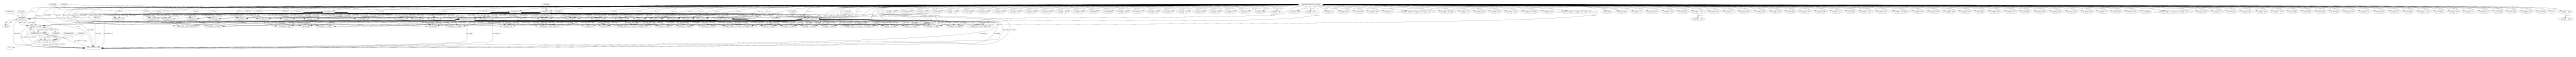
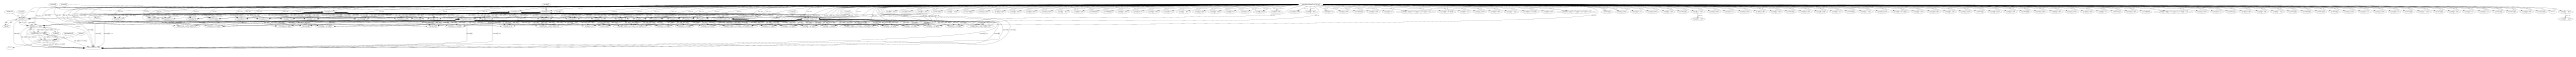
  digraph {
    fontname="Comic Neue"
    node [fontname="Comic Neue"]
    edge [fontname="Comic Neue"]
    n1 [label="(Call,buf[3] << 8 | buf[2])"]
    n2 [label="(Call,(int) (buf[3] << 8 | buf[2]))"]
    n3 [label="(MethodReturn,static int)"]
    n4 [label="(Call,buf[2])"]
    n5 [label="(Call,vB = (int) (buf[3] << 8 | buf[2]))"]
    n6 [label="(Call,buf[3] << 8)"]
    n7 [label="(Literal,8)"]
    n8 [label="(Call,buf[3] << 8)"]
    n9 [label="(Call,buf[2] | (buf[3] << 8))"]
    n10 [label="(Call,buf[3] << 8)"]
    n11 [label="(Call,buf[3] << 8)"]
    n12 [label="(Call,buf[3] << 8)"]
    n13 [label="(Call,buf[3] << 8)"]
    n14 [label="(Call,buf[3] << 24)"]
    n15 [label="(Call,buf[3] << 8)"]
    n16 [label="(Call,buf[3] << 8)"]
    n17 [label="(Call,buf[3] << 8)"]
    n18 [label="(Call,buf[3]<<8)"]
    n19 [label="(Call,buf[3] << 16)"]
    n20 [label="(Call,(int) buf[3])"]
    n21 [label="(Call,buf[3] << 8)"]
    n22 [label="(Call,(llint)buf[3])"]
    n23 [label="(Call,buf[3] << 8)"]
    n24 [label="(Call,(int) buf[3])"]
    n25 [label="(Call,buf[3] << 8)"]
    n26 [label="(Call,buf[3] << 8)"]
    n27 [label="(Call,buf[3] << 8)"]
    n28 [label="(Call,buf[3] << 8)"]
    n29 [label="(Call,buf[3] << 8)"]
    n30 [label="(Call,buf[3] << 8)"]
    n31 [label="(Call,buf[3] << 8)"]
    n32 [label="(Call,buf[3] << 8)"]
    n33 [label="(Literal,8)"]
    n34 [label="(Call,(buf[3] << 8) | buf[2])"]
    n35 [label="(Call,(buf[3]<<8) | buf[2])"]
    n36 [label="(Call,buf[2] << 24)"]
    n37 [label="(Call,(buf[3] << 8) | buf[2])"]
    n38 [label="(Call,(buf[3] << 8) | buf[2])"]
    n39 [label="(Call,(llint)buf[2])"]
    n40 [label="(Call,(buf[3] << 8) | buf[2])"]
    n41 [label="(Call,buf[2] << 16)"]
    n42 [label="(Call,(buf[3] << 8) | buf[2])"]
    n43 [label="(Call,buf[2] | (buf[3] << 8) | (buf[4] << 16) | (buf[5] << 24))"]
    n44 [label="(Call,buf[3] << 8 | buf[2])"]
    n45 [label="(Call,(buf[3] << 8) | buf[2])"]
    n46 [label="(Call,(buf[3] << 8) | buf[2])"]
    n47 [label="(Call,(int) buf[2])"]
    n48 [label="(Call,(buf[3] << 8) | buf[2])"]
    n49 [label="(Call,(int) buf[2])"]
    n50 [label="(Call,(buf[3] << 8) | buf[2])"]
    n51 [label="(Call,buf[2] | (buf[3] << 8) | (buf[4] << 16) | (buf[5] << 24))"]
    n52 [label="(Call,buf[3] << 8 | buf[2])"]
    n53 [label="(Call,(buf[3] << 8) | buf[2])"]
    n54 [label="(Call,(buf[3] << 8) | buf[2])"]
    n55 [label="(Call,buf[2] | (buf[3] << 8) | (buf[4] << 16) | (buf[5] << 24))"]
    n56 [label="(Call,(buf[3] << 8) | buf[2])"]
    n57 [label="(Call,array_size = buf[2] | (buf[3] << 8))"]
    n58 [label="(MethodParameterIn,const ut8 *buf)"]
    n59 [label="(Call,buf[3] << 8)"]
    n60 [label="(Call,buf[3] << 8)"]
    n61 [label="(Call,buf[2] | (buf[3] << 8))"]
    n62 [label="(Call,buf[2] | (buf[3] << 8))"]
    n63 [label="(Call,buf[4] & 0xf0)"]
    n64 [label="(Call,buf[5] & 0xf0)"]
    n65 [label="(Call,buf[4] & 0xf0)"]
    n66 [label="(Call,(int) buf[1])"]
    n67 [label="(Call,buf[0] == 0x25)"]
    n68 [label="(Call,(char) buf[1])"]
    n69 [label="(Call,buf[4] & 0x0f)"]
    n70 [label="(Call,buf[5] & 0x0f)"]
    n71 [label="(Call,buf[1] & 0x0f)"]
    n72 [label="(Call,buf[5] & 0x0f)"]
    n73 [label="(Call,buf[4] & 0xf0)"]
    n74 [label="(Call,buf[0] == 0x1c)"]
    n75 [label="(Call,buf[4] & 0x0f)"]
    n76 [label="(Call,(llint)buf[7])"]
    n77 [label="(Call,(llint)buf[8])"]
    n78 [label="(Call,buf[5] & 0x0f)"]
    n79 [label="(Call,buf[7] << 24)"]
    n80 [label="(Call,buf[1] & 0x0f)"]
    n81 [label="(Call,buf[5] << 8)"]
    n82 [label="(Call,buf[0] == 0x17)"]
    n83 [label="(Call,buf[1] & 0x0f)"]
    n84 [label="(Call,buf[1] & 0xf0)"]
    n85 [label="(Call,buf[5] << 24)"]
    n86 [label="(Call,buf[4] << 8)"]
    n87 [label="(Call,buf[5] & 0x0f)"]
    n88 [label="(Call,buf[4] & 0xf0)"]
    n89 [label="(Call,buf[5] & 0x0f)"]
    n90 [label="(Call,buf[4] & 0x0f)"]
    n91 [label="(Call,buf[5] << 8)"]
    n92 [label="(Call,buf[1] & 0xf0)"]
    n93 [label="(Call,(llint)buf[4])"]
    n94 [label="(Call,buf[4] & 0x0f)"]
    n95 [label="(Call,buf[5] << 8)"]
    n96 [label="(Call,buf[5] | (buf[4] << 8) | (buf[3] << 16) | (buf[2] << 24))"]
    n97 [label="(Call,(buf[5] << 8) | buf[4])"]
    n98 [label="(Call,buf[4] << 16)"]
    n99 [label="(Call,buf[1] & 0x0f)"]
    n100 [label="(Call,buf[4] & 0xf0)"]
    n101 [label="(Call,buf[0] == 0x23)"]
    n102 [label="(Call,(buf[5] << 8) | buf[4])"]
    n103 [label="(Call,buf[4] & 0x0f)"]
    n104 [label="(Call,buf[4] | (buf[5] << 8) | (buf[6] << 16) | (buf[7] << 24))"]
    n105 [label="(Call,buf[0] == 0x19)"]
    n106 [label="(Call,(int) buf[1])"]
    n107 [label="(Call,buf[1] & 0xf0)"]
    n108 [label="(Call,buf[5] << 24)"]
    n109 [label="(Call,buf[4] & 0xf0)"]
    n110 [label="(Call,buf[5] & 0x0f)"]
    n111 [label="(Call,(int) buf[1])"]
    n112 [label="(Call,buf[0] == 0x20)"]
    n113 [label="(Call,buf[4] & 0x0f)"]
    n114 [label="(Call,buf[4] << 16)"]
    n115 [label="(Call,buf[4] & 0xf0)"]
    n116 [label="(Call,buf[4] & 0xf0)"]
    n117 [label="(Call,buf[1] & 0xf0)"]
    n118 [label="(Call,(int) buf[1])"]
    n119 [label="(Call,buf[4] & 0x0f)"]
    n120 [label="(Call,buf[4] & 0xf0)"]
    n121 [label="(Call,buf[6] << 16)"]
    n122 [label="(Call,(int) buf[1])"]
    n123 [label="(Call,buf[0] == 0x22)"]
    n124 [label="(Call,buf[4] & 0x0f)"]
    n125 [label="(Call,(buf[5] << 8) | buf[4])"]
    n126 [label="(Call,buf[1] & 0xf0)"]
    n127 [label="(Call,buf[5] & 0xf0)"]
    n128 [label="(Call,buf[4] & 0x0f)"]
    n129 [label="(Call,buf[1] & 0x0f)"]
    n130 [label="(Call,(int) buf[1])"]
    n131 [label="(Call,buf[5] & 0x0f)"]
    n132 [label="(Call,buf[4] & 0x0f)"]
    n133 [label="(Call,(llint)buf[5])"]
    n134 [label="(Call,buf[4] & 0xf0)"]
    n135 [label="(Call,buf[5] & 0xf0)"]
    n136 [label="(Call,buf[1] & 0x0f)"]
    n137 [label="(Call,buf[4] & 0x0f)"]
    n138 [label="(Call,buf[5] << 8)"]
    n139 [label="(Call,(int) buf[1])"]
    n140 [label="(Call,buf[4] & 0x0f)"]
    n141 [label="(Call,(llint)buf[9])"]
    n142 [label="(Call,buf[4] | (buf[5] << 8) | (buf[6] << 16) | (buf[7] << 24))"]
    n143 [label="(Call,buf[1] & 0xf0)"]
    n144 [label="(Call,buf[4] << 16)"]
    n145 [label="(Call,(int) buf[1])"]
    n146 [label="(Call,buf[4] & 0x0f)"]
    n147 [label="(Call,buf[1] & 0x0f)"]
    n148 [label="(Call,buf[0] == 0x1a)"]
    n149 [label="(Call,(int) buf[1])"]
    n150 [label="(Call,(llint)buf[6])"]
    n151 [label="(Call,(int) buf[0])"]
    n152 [label="(Call,(int) buf[1])"]
    n153 [label="(Call,buf[1] & 0xf0)"]
    n154 [label="(Call,buf[7] << 24)"]
    n155 [label="(Call,buf[1] & 0xf0)"]
    n156 [label="(Call,buf[5] << 8)"]
    n157 [label="(Call,(int) buf[1])"]
    n158 [label="(Call,buf[0] == 0x00)"]
    n159 [label="(Call,(int) buf[1])"]
    n160 [label="(Call,buf[1] & 0x0f)"]
    n161 [label="(Call,buf[6] << 16)"]
    n162 [label="(Call,buf[5] << 24)"]
    n163 [label="(Call,(int) buf[1])"]
    n164 [label="(Call,(int) buf[1])"]
    n165 [label="(Call,buf[5] & 0xf0)"]
    n166 [label="(Call,(int) buf[1])"]
    1000122
    n168 [label="(Literal,8)"]
    n169 [label="(Literal,8)"]
    n170 [label="(Call,array_size = buf[2] | (buf[3] << 8))"]
    n171 [label="(Call,elem_width = buf[2] | (buf[3] << 8))"]
    n172 [label="(Call,buf[0] == 0x24)"]
    n173 [label="(Call,buf[0] == 0x1f)"]
    n174 [label="(Block,)"]
    n175 [label="(Call,buf[3])"]
    n176 [label="(Call,buf[2])"]
    n177 [label="(Call,buf[3])"]
    n178 [label="(Identifier,strasm)"]
    n179 [label="(Literal,vB)"]
    n180 [label="(Identifier,buf)"]
    n181 [label="(Call,buf[2])"]
    n182 [label="(Call,buf[3])"]
    n183 [label="(Call,buf[3])"]
    n184 [label="(Call,buf[2])"]
    n1 -> n2 [label="AST: "]
    n1 -> n2 [label="DDG: buf[3] << 8"]
    n1 -> n2 [label="DDG: buf[2]"]
    n1 -> n3 [label="DDG: buf[2]"]
    n1 -> n3 [label="DDG: buf[3] << 8"]
    n1 -> n4 [label="CFG: "]
    n2 -> n1 [label="CFG: "]
    n2 -> n3 [label="DDG: buf[3] << 8 | buf[2]"]
    n2 -> n5 [label="AST: "]
    n2 -> n5 [label="DDG: buf[3] << 8 | buf[2]"]
    n4 -> n1 [label="AST: "]
    n5 -> n2 [label="CFG: "]
    n5 -> n3 [label="DDG: (int) (buf[3] << 8 | buf[2])"]
    n5 -> n3 [label="DDG: vB"]
    n5 -> n174 [label="AST: "]
    n6 -> n1 [label="AST: "]
    n6 -> n1 [label="DDG: buf[3]"]
    n6 -> n1 [label="DDG: 8"]
    n6 -> n3 [label="DDG: buf[3]"]
    n6 -> n7 [label="CFG: "]
    n7 -> n6 [label="AST: "]
    n8 -> n3 [label="DDG: buf[3]"]
    n8 -> n6 [label="DDG: buf[3]"]
    n8 -> n9 [label="AST: "]
    n8 -> n9 [label="DDG: buf[3]"]
    n8 -> n9 [label="DDG: 8"]
    n8 -> n10 [label="DDG: buf[3]"]
    n8 -> n11 [label="DDG: buf[3]"]
    n8 -> n12 [label="DDG: buf[3]"]
    n8 -> n13 [label="DDG: buf[3]"]
    n8 -> n14 [label="DDG: buf[3]"]
    n8 -> n15 [label="DDG: buf[3]"]
    n8 -> n16 [label="DDG: buf[3]"]
    n8 -> n17 [label="DDG: buf[3]"]
    n8 -> n18 [label="DDG: buf[3]"]
    n8 -> n19 [label="DDG: buf[3]"]
    n8 -> n20 [label="DDG: buf[3]"]
    n8 -> n21 [label="DDG: buf[3]"]
    n8 -> n22 [label="DDG: buf[3]"]
    n8 -> n23 [label="DDG: buf[3]"]
    n8 -> n24 [label="DDG: buf[3]"]
    n8 -> n25 [label="DDG: buf[3]"]
    n8 -> n26 [label="DDG: buf[3]"]
    n8 -> n27 [label="DDG: buf[3]"]
    n8 -> n28 [label="DDG: buf[3]"]
    n8 -> n29 [label="DDG: buf[3]"]
    n8 -> n30 [label="DDG: buf[3]"]
    n8 -> n31 [label="DDG: buf[3]"]
    n8 -> n32 [label="DDG: buf[3]"]
    n8 -> n33 [label="CFG: "]
    n9 -> n1 [label="DDG: buf[2]"]
    n9 -> n3 [label="DDG: buf[2]"]
    n9 -> n3 [label="DDG: buf[3] << 8"]
    n9 -> n8 [label="CFG: "]
    n9 -> n34 [label="DDG: buf[2]"]
    n9 -> n35 [label="DDG: buf[2]"]
    n9 -> n36 [label="DDG: buf[2]"]
    n9 -> n37 [label="DDG: buf[2]"]
    n9 -> n38 [label="DDG: buf[2]"]
    n9 -> n39 [label="DDG: buf[2]"]
    n9 -> n40 [label="DDG: buf[2]"]
    n9 -> n41 [label="DDG: buf[2]"]
    n9 -> n42 [label="DDG: buf[2]"]
    n9 -> n43 [label="DDG: buf[2]"]
    n9 -> n44 [label="DDG: buf[2]"]
    n9 -> n45 [label="DDG: buf[2]"]
    n9 -> n46 [label="DDG: buf[2]"]
    n9 -> n47 [label="DDG: buf[2]"]
    n9 -> n48 [label="DDG: buf[2]"]
    n9 -> n49 [label="DDG: buf[2]"]
    n9 -> n50 [label="DDG: buf[2]"]
    n9 -> n51 [label="DDG: buf[2]"]
    n9 -> n52 [label="DDG: buf[2]"]
    n9 -> n53 [label="DDG: buf[2]"]
    n9 -> n54 [label="DDG: buf[2]"]
    n9 -> n55 [label="DDG: buf[2]"]
    n9 -> n56 [label="DDG: buf[2]"]
    n9 -> n57 [label="AST: "]
    n9 -> n57 [label="DDG: buf[2]"]
    n9 -> n57 [label="DDG: buf[3] << 8"]
    n33 -> n8 [label="AST: "]
    n57 -> n9 [label="CFG: "]
    n58 -> n1 [label="DDG: buf"]
    n58 -> n3 [label="DDG: buf"]
    n58 -> n6 [label="DDG: buf"]
    n58 -> n8 [label="DDG: buf"]
    n58 -> n9 [label="DDG: buf"]
    n58 -> n10 [label="DDG: buf"]
    n58 -> n11 [label="DDG: buf"]
    n58 -> n12 [label="DDG: buf"]
    n58 -> n13 [label="DDG: buf"]
    n58 -> n14 [label="DDG: buf"]
    n58 -> n15 [label="DDG: buf"]
    n58 -> n16 [label="DDG: buf"]
    n58 -> n17 [label="DDG: buf"]
    n58 -> n18 [label="DDG: buf"]
    n58 -> n20 [label="DDG: buf"]
    n58 -> n21 [label="DDG: buf"]
    n58 -> n22 [label="DDG: buf"]
    n58 -> n23 [label="DDG: buf"]
    n58 -> n24 [label="DDG: buf"]
    n58 -> n25 [label="DDG: buf"]
    n58 -> n26 [label="DDG: buf"]
    n58 -> n27 [label="DDG: buf"]
    n58 -> n28 [label="DDG: buf"]
    n58 -> n29 [label="DDG: buf"]
    n58 -> n30 [label="DDG: buf"]
    n58 -> n31 [label="DDG: buf"]
    n58 -> n32 [label="DDG: buf"]
    n58 -> n34 [label="DDG: buf"]
    n58 -> n35 [label="DDG: buf"]
+   n58 -> n36 [label="DDG: buf"]
    n58 -> n37 [label="DDG: buf"]
    n58 -> n38 [label="DDG: buf"]
    n58 -> n39 [label="DDG: buf"]
    n58 -> n40 [label="DDG: buf"]
    n58 -> n41 [label="DDG: buf"]
    n58 -> n42 [label="DDG: buf"]
    n58 -> n43 [label="DDG: buf"]
    n58 -> n44 [label="DDG: buf"]
    n58 -> n45 [label="DDG: buf"]
    n58 -> n46 [label="DDG: buf"]
    n58 -> n47 [label="DDG: buf"]
    n58 -> n48 [label="DDG: buf"]
    n58 -> n49 [label="DDG: buf"]
    n58 -> n50 [label="DDG: buf"]
    n58 -> n51 [label="DDG: buf"]
    n58 -> n52 [label="DDG: buf"]
    n58 -> n53 [label="DDG: buf"]
    n58 -> n54 [label="DDG: buf"]
    n58 -> n55 [label="DDG: buf"]
    n58 -> n56 [label="DDG: buf"]
    n58 -> n59 [label="DDG: buf"]
    n58 -> n60 [label="DDG: buf"]
    n58 -> n61 [label="DDG: buf"]
    n58 -> n62 [label="DDG: buf"]
    n58 -> n63 [label="DDG: buf"]
    n58 -> n64 [label="DDG: buf"]
    n58 -> n65 [label="DDG: buf"]
    n58 -> n66 [label="DDG: buf"]
    n58 -> n67 [label="DDG: buf"]
    n58 -> n68 [label="DDG: buf"]
    n58 -> n69 [label="DDG: buf"]
    n58 -> n70 [label="DDG: buf"]
    n58 -> n71 [label="DDG: buf"]
    n58 -> n72 [label="DDG: buf"]
    n58 -> n73 [label="DDG: buf"]
    n58 -> n74 [label="DDG: buf"]
    n58 -> n75 [label="DDG: buf"]
    n58 -> n76 [label="DDG: buf"]
    n58 -> n77 [label="DDG: buf"]
    n58 -> n78 [label="DDG: buf"]
    n58 -> n79 [label="DDG: buf"]
    n58 -> n80 [label="DDG: buf"]
    n58 -> n81 [label="DDG: buf"]
    n58 -> n82 [label="DDG: buf"]
    n58 -> n83 [label="DDG: buf"]
    n58 -> n84 [label="DDG: buf"]
    n58 -> n85 [label="DDG: buf"]
    n58 -> n86 [label="DDG: buf"]
    n58 -> n87 [label="DDG: buf"]
    n58 -> n88 [label="DDG: buf"]
    n58 -> n89 [label="DDG: buf"]
    n58 -> n90 [label="DDG: buf"]
    n58 -> n91 [label="DDG: buf"]
    n58 -> n92 [label="DDG: buf"]
    n58 -> n93 [label="DDG: buf"]
    n58 -> n94 [label="DDG: buf"]
    n58 -> n95 [label="DDG: buf"]
    n58 -> n96 [label="DDG: buf"]
    n58 -> n97 [label="DDG: buf"]
    n58 -> n98 [label="DDG: buf"]
    n58 -> n99 [label="DDG: buf"]
    n58 -> n100 [label="DDG: buf"]
    n58 -> n101 [label="DDG: buf"]
    n58 -> n102 [label="DDG: buf"]
    n58 -> n103 [label="DDG: buf"]
    n58 -> n104 [label="DDG: buf"]
    n58 -> n105 [label="DDG: buf"]
    n58 -> n106 [label="DDG: buf"]
    n58 -> n107 [label="DDG: buf"]
    n58 -> n108 [label="DDG: buf"]
    n58 -> n109 [label="DDG: buf"]
    n58 -> n110 [label="DDG: buf"]
    n58 -> n111 [label="DDG: buf"]
    n58 -> n112 [label="DDG: buf"]
    n58 -> n113 [label="DDG: buf"]
    n58 -> n114 [label="DDG: buf"]
    n58 -> n115 [label="DDG: buf"]
    n58 -> n116 [label="DDG: buf"]
    n58 -> n117 [label="DDG: buf"]
    n58 -> n118 [label="DDG: buf"]
    n58 -> n119 [label="DDG: buf"]
    n58 -> n120 [label="DDG: buf"]
    n58 -> n121 [label="DDG: buf"]
    n58 -> n122 [label="DDG: buf"]
    n58 -> n123 [label="DDG: buf"]
    n58 -> n124 [label="DDG: buf"]
    n58 -> n125 [label="DDG: buf"]
    n58 -> n126 [label="DDG: buf"]
    n58 -> n127 [label="DDG: buf"]
    n58 -> n128 [label="DDG: buf"]
    n58 -> n129 [label="DDG: buf"]
    n58 -> n130 [label="DDG: buf"]
    n58 -> n131 [label="DDG: buf"]
    n58 -> n132 [label="DDG: buf"]
    n58 -> n133 [label="DDG: buf"]
    n58 -> n134 [label="DDG: buf"]
    n58 -> n135 [label="DDG: buf"]
    n58 -> n136 [label="DDG: buf"]
    n58 -> n137 [label="DDG: buf"]
    n58 -> n138 [label="DDG: buf"]
    n58 -> n139 [label="DDG: buf"]
    n58 -> n140 [label="DDG: buf"]
    n58 -> n141 [label="DDG: buf"]
    n58 -> n142 [label="DDG: buf"]
    n58 -> n143 [label="DDG: buf"]
    n58 -> n144 [label="DDG: buf"]
    n58 -> n145 [label="DDG: buf"]
    n58 -> n146 [label="DDG: buf"]
    n58 -> n147 [label="DDG: buf"]
    n58 -> n148 [label="DDG: buf"]
    n58 -> n149 [label="DDG: buf"]
    n58 -> n150 [label="DDG: buf"]
    n58 -> n151 [label="DDG: buf"]
    n58 -> n152 [label="DDG: buf"]
    n58 -> n153 [label="DDG: buf"]
    n58 -> n154 [label="DDG: buf"]
    n58 -> n155 [label="DDG: buf"]
    n58 -> n156 [label="DDG: buf"]
    n58 -> n157 [label="DDG: buf"]
    n58 -> n158 [label="DDG: buf"]
    n58 -> n159 [label="DDG: buf"]
    n58 -> n160 [label="DDG: buf"]
    n58 -> n161 [label="DDG: buf"]
    n58 -> n162 [label="DDG: buf"]
    n58 -> n163 [label="DDG: buf"]
    n58 -> n164 [label="DDG: buf"]
    n58 -> n165 [label="DDG: buf"]
    n58 -> n166 [label="DDG: buf"]
    n58 -> 1000122 [label="AST: "]
    n59 -> n3 [label="DDG: buf[3]"]
    n59 -> n6 [label="DDG: buf[3]"]
    n59 -> n10 [label="DDG: buf[3]"]
    n59 -> n11 [label="DDG: buf[3]"]
    n59 -> n12 [label="DDG: buf[3]"]
    n59 -> n13 [label="DDG: buf[3]"]
    n59 -> n14 [label="DDG: buf[3]"]
    n59 -> n15 [label="DDG: buf[3]"]
    n59 -> n16 [label="DDG: buf[3]"]
    n59 -> n17 [label="DDG: buf[3]"]
    n59 -> n18 [label="DDG: buf[3]"]
    n59 -> n19 [label="DDG: buf[3]"]
    n59 -> n20 [label="DDG: buf[3]"]
    n59 -> n21 [label="DDG: buf[3]"]
    n59 -> n22 [label="DDG: buf[3]"]
    n59 -> n23 [label="DDG: buf[3]"]
    n59 -> n24 [label="DDG: buf[3]"]
    n59 -> n25 [label="DDG: buf[3]"]
    n59 -> n26 [label="DDG: buf[3]"]
    n59 -> n27 [label="DDG: buf[3]"]
    n59 -> n28 [label="DDG: buf[3]"]
    n59 -> n29 [label="DDG: buf[3]"]
    n59 -> n30 [label="DDG: buf[3]"]
    n59 -> n31 [label="DDG: buf[3]"]
    n59 -> n32 [label="DDG: buf[3]"]
    n59 -> n62 [label="AST: "]
    n59 -> n62 [label="DDG: buf[3]"]
    n59 -> n62 [label="DDG: 8"]
    n59 -> n168 [label="CFG: "]
    n60 -> n3 [label="DDG: buf[3]"]
    n60 -> n6 [label="DDG: buf[3]"]
    n60 -> n10 [label="DDG: buf[3]"]
    n60 -> n11 [label="DDG: buf[3]"]
    n60 -> n12 [label="DDG: buf[3]"]
    n60 -> n13 [label="DDG: buf[3]"]
    n60 -> n14 [label="DDG: buf[3]"]
    n60 -> n15 [label="DDG: buf[3]"]
    n60 -> n16 [label="DDG: buf[3]"]
    n60 -> n17 [label="DDG: buf[3]"]
    n60 -> n18 [label="DDG: buf[3]"]
    n60 -> n19 [label="DDG: buf[3]"]
    n60 -> n20 [label="DDG: buf[3]"]
    n60 -> n21 [label="DDG: buf[3]"]
    n60 -> n22 [label="DDG: buf[3]"]
    n60 -> n23 [label="DDG: buf[3]"]
    n60 -> n24 [label="DDG: buf[3]"]
    n60 -> n25 [label="DDG: buf[3]"]
    n60 -> n26 [label="DDG: buf[3]"]
    n60 -> n27 [label="DDG: buf[3]"]
    n60 -> n28 [label="DDG: buf[3]"]
    n60 -> n29 [label="DDG: buf[3]"]
    n60 -> n30 [label="DDG: buf[3]"]
    n60 -> n31 [label="DDG: buf[3]"]
    n60 -> n32 [label="DDG: buf[3]"]
    n60 -> n61 [label="AST: "]
    n60 -> n61 [label="DDG: buf[3]"]
    n60 -> n61 [label="DDG: 8"]
    n60 -> n169 [label="CFG: "]
    n61 -> n1 [label="DDG: buf[2]"]
    n61 -> n3 [label="DDG: buf[2]"]
    n61 -> n3 [label="DDG: buf[3] << 8"]
    n61 -> n34 [label="DDG: buf[2]"]
    n61 -> n35 [label="DDG: buf[2]"]
    n61 -> n36 [label="DDG: buf[2]"]
    n61 -> n37 [label="DDG: buf[2]"]
    n61 -> n38 [label="DDG: buf[2]"]
    n61 -> n39 [label="DDG: buf[2]"]
    n61 -> n40 [label="DDG: buf[2]"]
    n61 -> n41 [label="DDG: buf[2]"]
    n61 -> n42 [label="DDG: buf[2]"]
    n61 -> n43 [label="DDG: buf[2]"]
    n61 -> n44 [label="DDG: buf[2]"]
    n61 -> n45 [label="DDG: buf[2]"]
    n61 -> n46 [label="DDG: buf[2]"]
    n61 -> n47 [label="DDG: buf[2]"]
    n61 -> n48 [label="DDG: buf[2]"]
    n61 -> n49 [label="DDG: buf[2]"]
    n61 -> n50 [label="DDG: buf[2]"]
    n61 -> n51 [label="DDG: buf[2]"]
    n61 -> n52 [label="DDG: buf[2]"]
    n61 -> n53 [label="DDG: buf[2]"]
    n61 -> n54 [label="DDG: buf[2]"]
    n61 -> n55 [label="DDG: buf[2]"]
    n61 -> n56 [label="DDG: buf[2]"]
    n61 -> n60 [label="CFG: "]
    n61 -> n170 [label="AST: "]
    n61 -> n170 [label="DDG: buf[2]"]
    n61 -> n170 [label="DDG: buf[3] << 8"]
    n62 -> n1 [label="DDG: buf[2]"]
    n62 -> n3 [label="DDG: buf[3] << 8"]
    n62 -> n3 [label="DDG: buf[2]"]
    n62 -> n34 [label="DDG: buf[2]"]
    n62 -> n35 [label="DDG: buf[2]"]
    n62 -> n36 [label="DDG: buf[2]"]
    n62 -> n37 [label="DDG: buf[2]"]
    n62 -> n38 [label="DDG: buf[2]"]
    n62 -> n39 [label="DDG: buf[2]"]
    n62 -> n40 [label="DDG: buf[2]"]
    n62 -> n41 [label="DDG: buf[2]"]
    n62 -> n42 [label="DDG: buf[2]"]
    n62 -> n43 [label="DDG: buf[2]"]
    n62 -> n44 [label="DDG: buf[2]"]
    n62 -> n45 [label="DDG: buf[2]"]
    n62 -> n46 [label="DDG: buf[2]"]
    n62 -> n47 [label="DDG: buf[2]"]
    n62 -> n48 [label="DDG: buf[2]"]
    n62 -> n49 [label="DDG: buf[2]"]
    n62 -> n50 [label="DDG: buf[2]"]
    n62 -> n51 [label="DDG: buf[2]"]
    n62 -> n52 [label="DDG: buf[2]"]
    n62 -> n53 [label="DDG: buf[2]"]
    n62 -> n54 [label="DDG: buf[2]"]
    n62 -> n55 [label="DDG: buf[2]"]
    n62 -> n56 [label="DDG: buf[2]"]
    n62 -> n59 [label="CFG: "]
    n62 -> n171 [label="AST: "]
    n62 -> n171 [label="DDG: buf[2]"]
    n62 -> n171 [label="DDG: buf[3] << 8"]
    n105 -> n173 [label="DDG: buf"]
    n112 -> n172 [label="DDG: buf"]
    n168 -> n59 [label="AST: "]
    n169 -> n60 [label="AST: "]
    n170 -> n61 [label="CFG: "]
    n171 -> n62 [label="CFG: "]
    n175 -> n60 [label="AST: "]
    n176 -> n62 [label="AST: "]
    n177 -> n59 [label="AST: "]
    n178 -> n5 [label="DDG: 8"]
    n179 -> n5 [label="AST: "]
    n180 -> n6 [label="CFG: "]
    n181 -> n9 [label="AST: "]
    n182 -> n8 [label="AST: "]
    n183 -> n6 [label="AST: "]
    n184 -> n61 [label="AST: "]
  }
